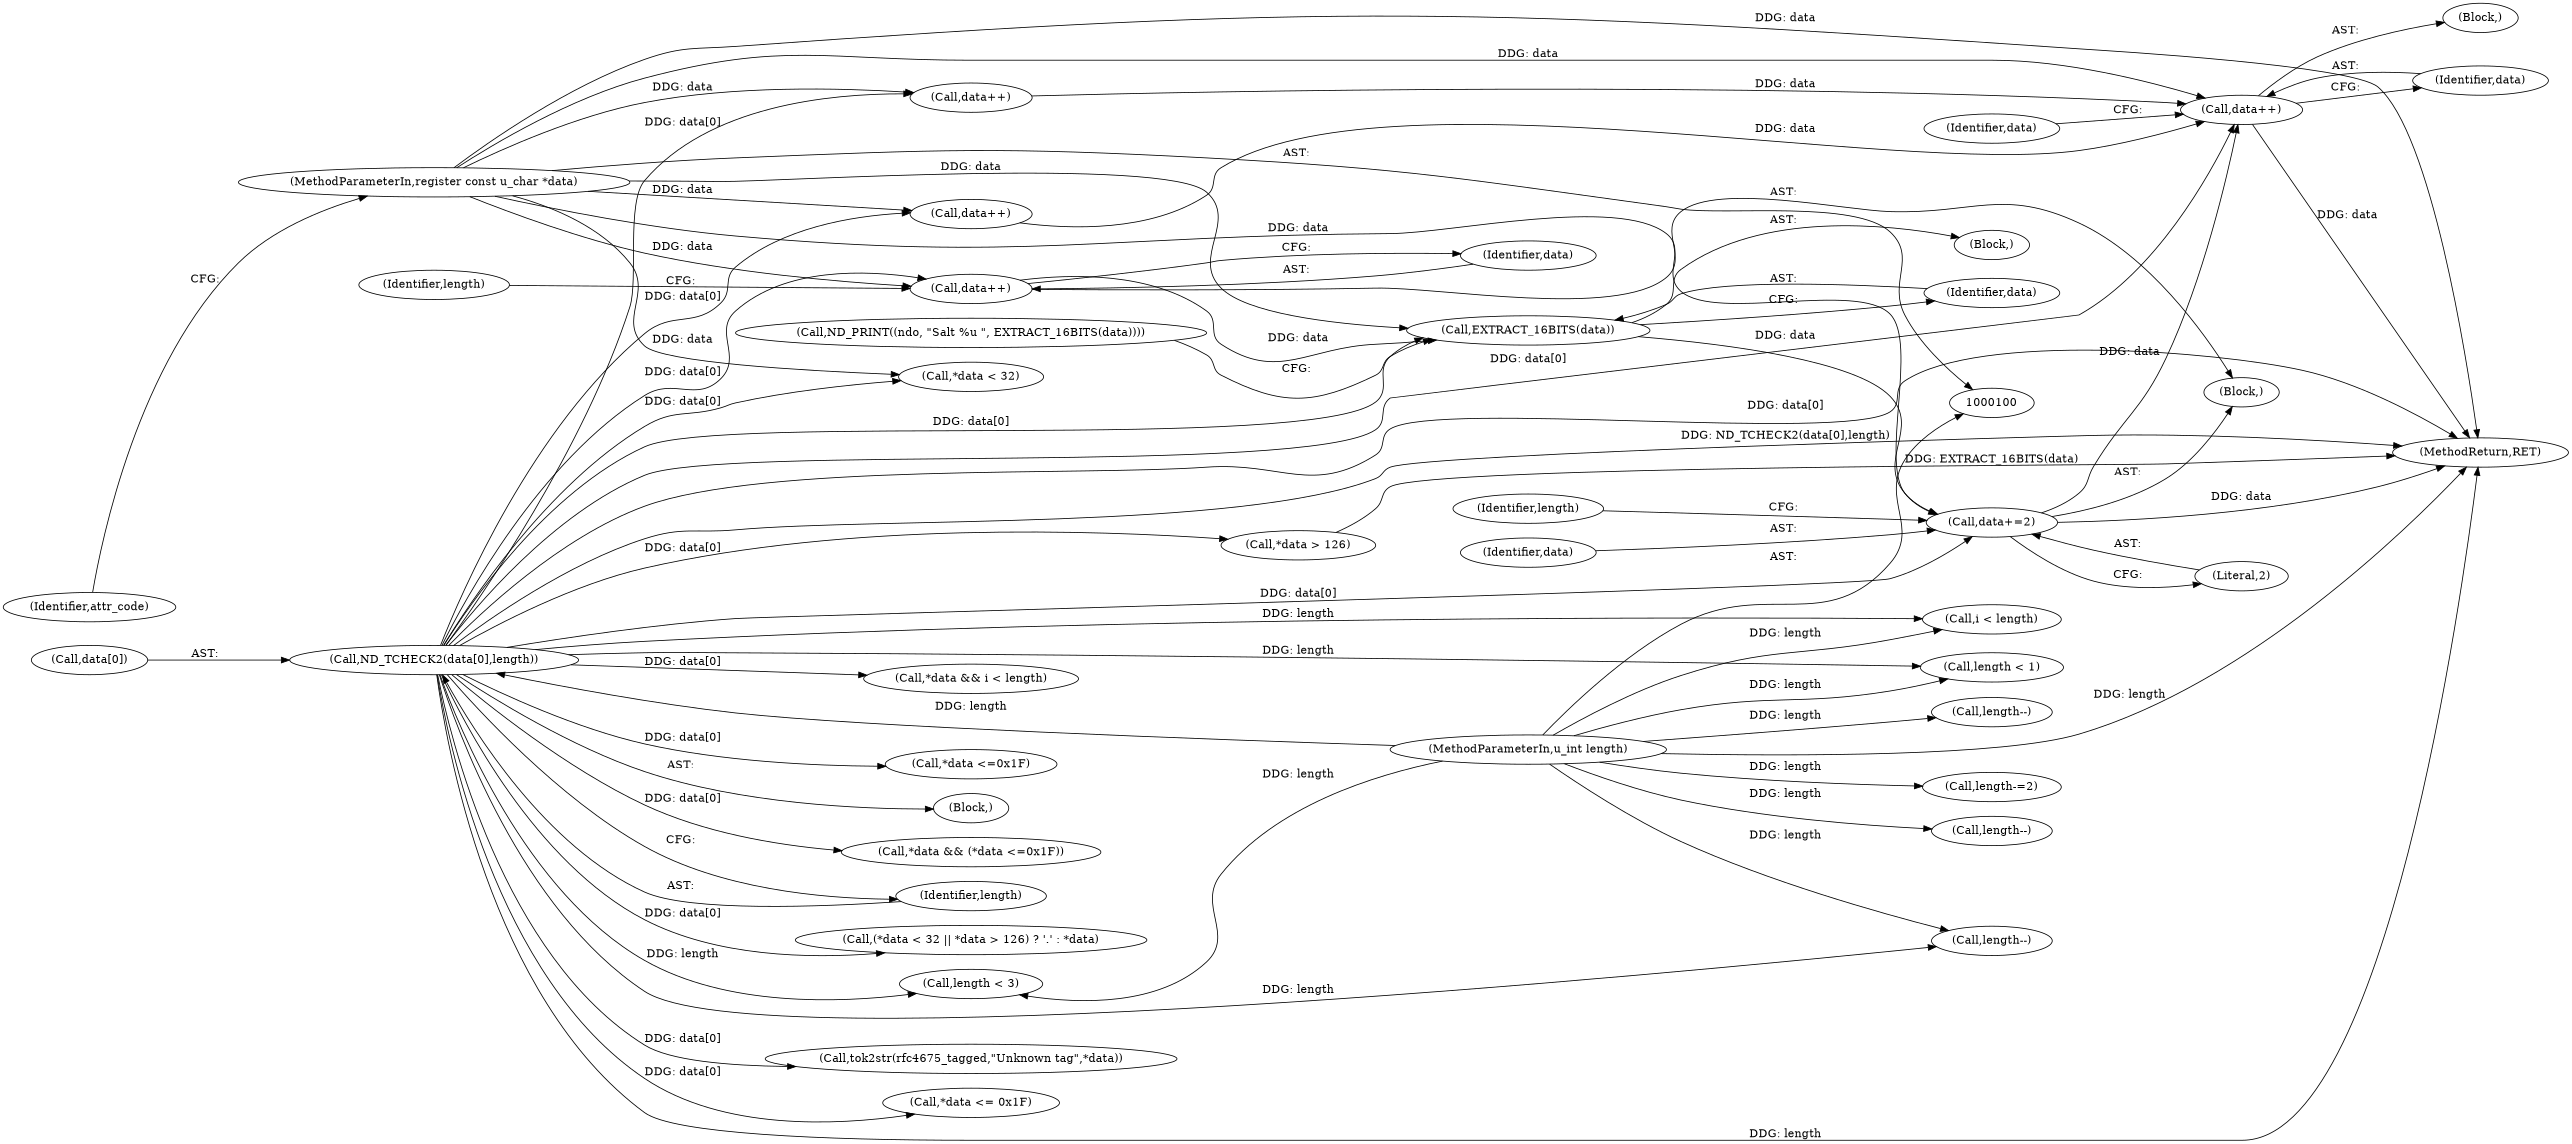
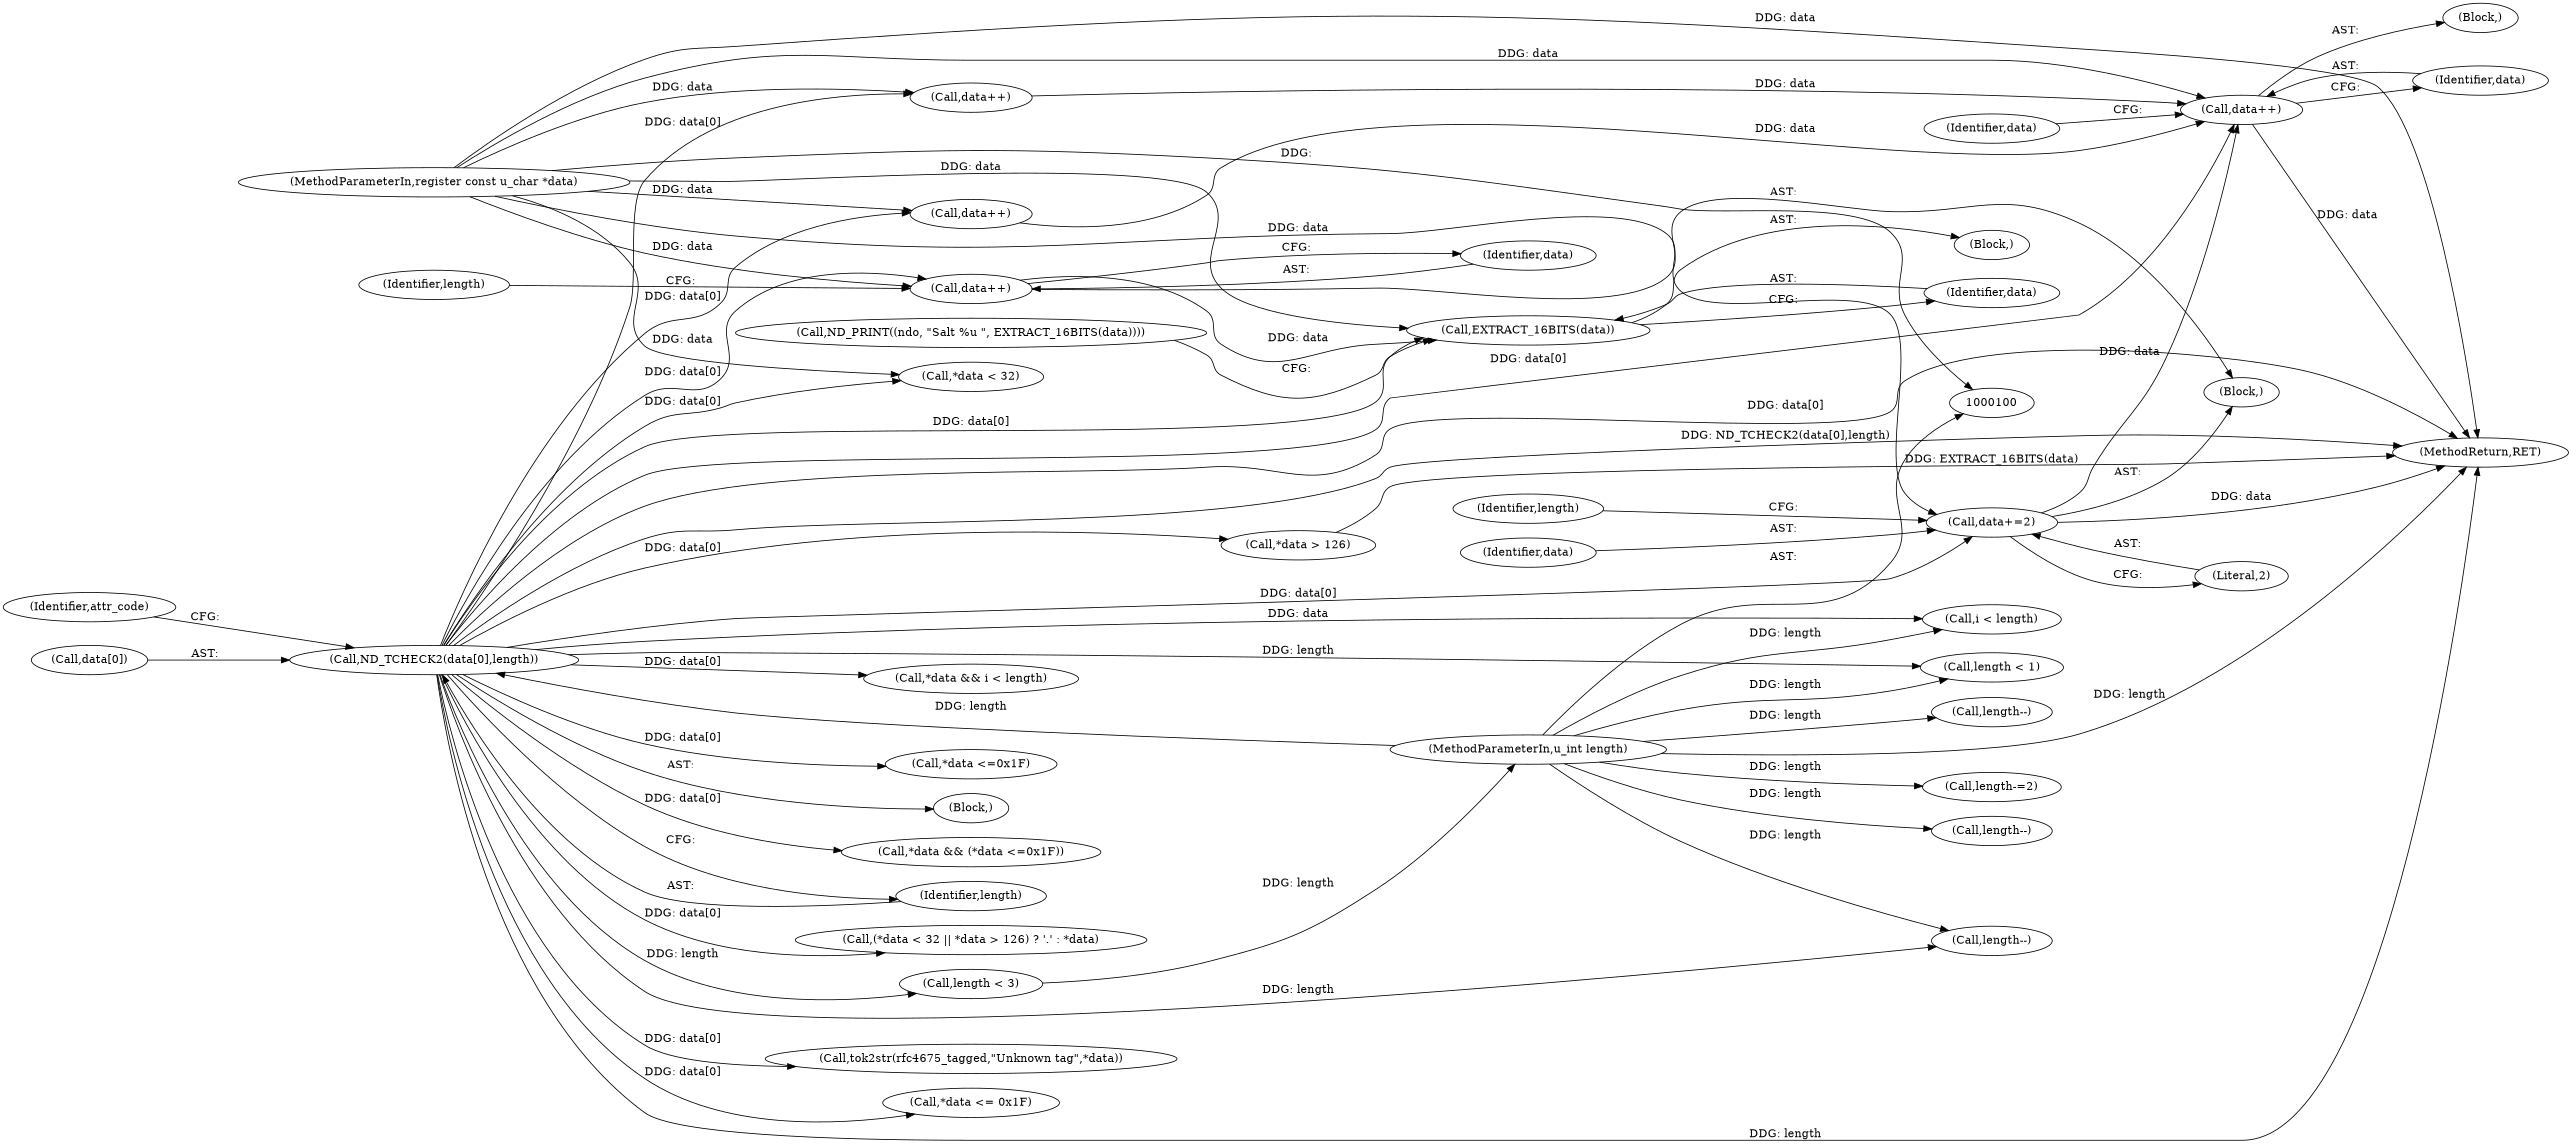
  digraph {
    rankdir=LR
    n1 [label="(Call,data+=2)"]
    n2 [label="(Call,data++)"]
    n3 [label="(Block,)"]
    n4 [label="(MethodReturn,RET)"]
    n5 [label="(Literal,2)"]
    n6 [label="(Block,)"]
    n7 [label="(Identifier,data)"]
    n8 [label="(Call,ND_TCHECK2(data[0],length))"]
    n9 [label="(Call,EXTRACT_16BITS(data))"]
    n10 [label="(Call,data++)"]
    n11 [label="(Call,i < length)"]
    n12 [label="(Call,length < 1)"]
    n13 [label="(Call,*data && i < length)"]
    n14 [label="(Call,*data > 126)"]
    n15 [label="(Call,*data <=0x1F)"]
    n16 [label="(Block,)"]
    n17 [label="(Call,*data < 32)"]
    n18 [label="(Call,*data && (*data <=0x1F))"]
    n19 [label="(Call,data++)"]
    n20 [label="(Identifier,length)"]
    n21 [label="(Call,(*data < 32 || *data > 126) ? '.' : *data)"]
    n22 [label="(Call,length < 3)"]
    n23 [label="(Call,length--)"]
    n24 [label="(Call,tok2str(rfc4675_tagged,\"Unknown tag\",*data))"]
    n25 [label="(Call,data++)"]
    n26 [label="(Call,*data <= 0x1F)"]
    n27 [label="(Identifier,data)"]
    n28 [label="(Block,)"]
    n29 [label="(Identifier,data)"]
    n30 [label="(MethodParameterIn,register const u_char *data)"]
    1000100
    n32 [label="(MethodParameterIn,u_int length)"]
    n33 [label="(Call,length-=2)"]
    n34 [label="(Call,length--)"]
    n35 [label="(Call,length--)"]
    n36 [label="(Identifier,data)"]
    n37 [label="(Identifier,length)"]
    n38 [label="(Identifier,attr_code)"]
    n39 [label="(Identifier,data)"]
    n40 [label="(Identifier,length)"]
    n41 [label="(Call,data[0])"]
    n42 [label="(Call,ND_PRINT((ndo, \"Salt %u \", EXTRACT_16BITS(data))))"]
    n1 -> n2 [label="DDG: data"]
    n1 -> n3 [label="AST: "]
    n1 -> n4 [label="DDG: data"]
    n1 -> n5 [label="CFG: "]
    n2 -> n4 [label="DDG: data"]
    n2 -> n6 [label="AST: "]
    n2 -> n7 [label="CFG: "]
    n5 -> n1 [label="AST: "]
    n7 -> n2 [label="AST: "]
    n8 -> n1 [label="DDG: data[0]"]
    n8 -> n2 [label="DDG: data[0]"]
    n8 -> n4 [label="DDG: data[0]"]
    n8 -> n4 [label="DDG: ND_TCHECK2(data[0],length)"]
    n8 -> n4 [label="DDG: length"]
    n8 -> n9 [label="DDG: data[0]"]
    n8 -> n10 [label="DDG: data[0]"]
-   n8 -> n11 [label="DDG: length"]
+   n8 -> n11 [label="DDG: data"]
    n8 -> n12 [label="DDG: length"]
    n8 -> n13 [label="DDG: data[0]"]
    n8 -> n14 [label="DDG: data[0]"]
    n8 -> n15 [label="DDG: data[0]"]
    n8 -> n16 [label="AST: "]
    n8 -> n17 [label="DDG: data[0]"]
    n8 -> n18 [label="DDG: data[0]"]
    n8 -> n19 [label="DDG: data[0]"]
    n8 -> n20 [label="CFG: "]
    n8 -> n21 [label="DDG: data[0]"]
    n8 -> n22 [label="DDG: length"]
    n8 -> n23 [label="DDG: length"]
    n8 -> n24 [label="DDG: data[0]"]
    n8 -> n25 [label="DDG: data[0]"]
    n8 -> n26 [label="DDG: data[0]"]
-   n9 -> n1 [label="DDG: data"]
    n9 -> n27 [label="CFG: "]
    n9 -> n28 [label="AST: "]
    n10 -> n3 [label="AST: "]
    n10 -> n9 [label="DDG: data"]
    n10 -> n29 [label="CFG: "]
    n14 -> n4 [label="DDG: EXTRACT_16BITS(data)"]
    n19 -> n2 [label="DDG: data"]
    n20 -> n8 [label="AST: "]
    n25 -> n2 [label="DDG: data"]
    n27 -> n9 [label="AST: "]
    n29 -> n10 [label="AST: "]
    n30 -> n1 [label="DDG: data"]
    n30 -> n2 [label="DDG: data"]
    n30 -> n4 [label="DDG: data"]
    n30 -> n9 [label="DDG: data"]
    n30 -> n10 [label="DDG: data"]
    n30 -> n17 [label="DDG: data"]
    n30 -> n19 [label="DDG: data"]
    n30 -> n25 [label="DDG: data"]
-   n30 -> 1000100 [label="AST: "]
+   n30 -> 1000100 [label="DDG: "]
    n32 -> n4 [label="DDG: length"]
    n32 -> n8 [label="DDG: length"]
    n32 -> n11 [label="DDG: length"]
    n32 -> n12 [label="DDG: length"]
-   n32 -> n22 [label="DDG: length"]
+   n22 -> n32 [label="DDG: length"]
    n32 -> n23 [label="DDG: length"]
    n32 -> 1000100 [label="AST: "]
    n32 -> n33 [label="DDG: length"]
    n32 -> n34 [label="DDG: length"]
    n32 -> n35 [label="DDG: length"]
    n36 -> n1 [label="AST: "]
    n37 -> n10 [label="CFG: "]
-   n38 -> n30 [label="CFG: "]
+   n38 -> n8 [label="CFG: "]
    n39 -> n2 [label="CFG: "]
    n40 -> n1 [label="CFG: "]
    n41 -> n8 [label="AST: "]
    n42 -> n9 [label="CFG: "]
  }
